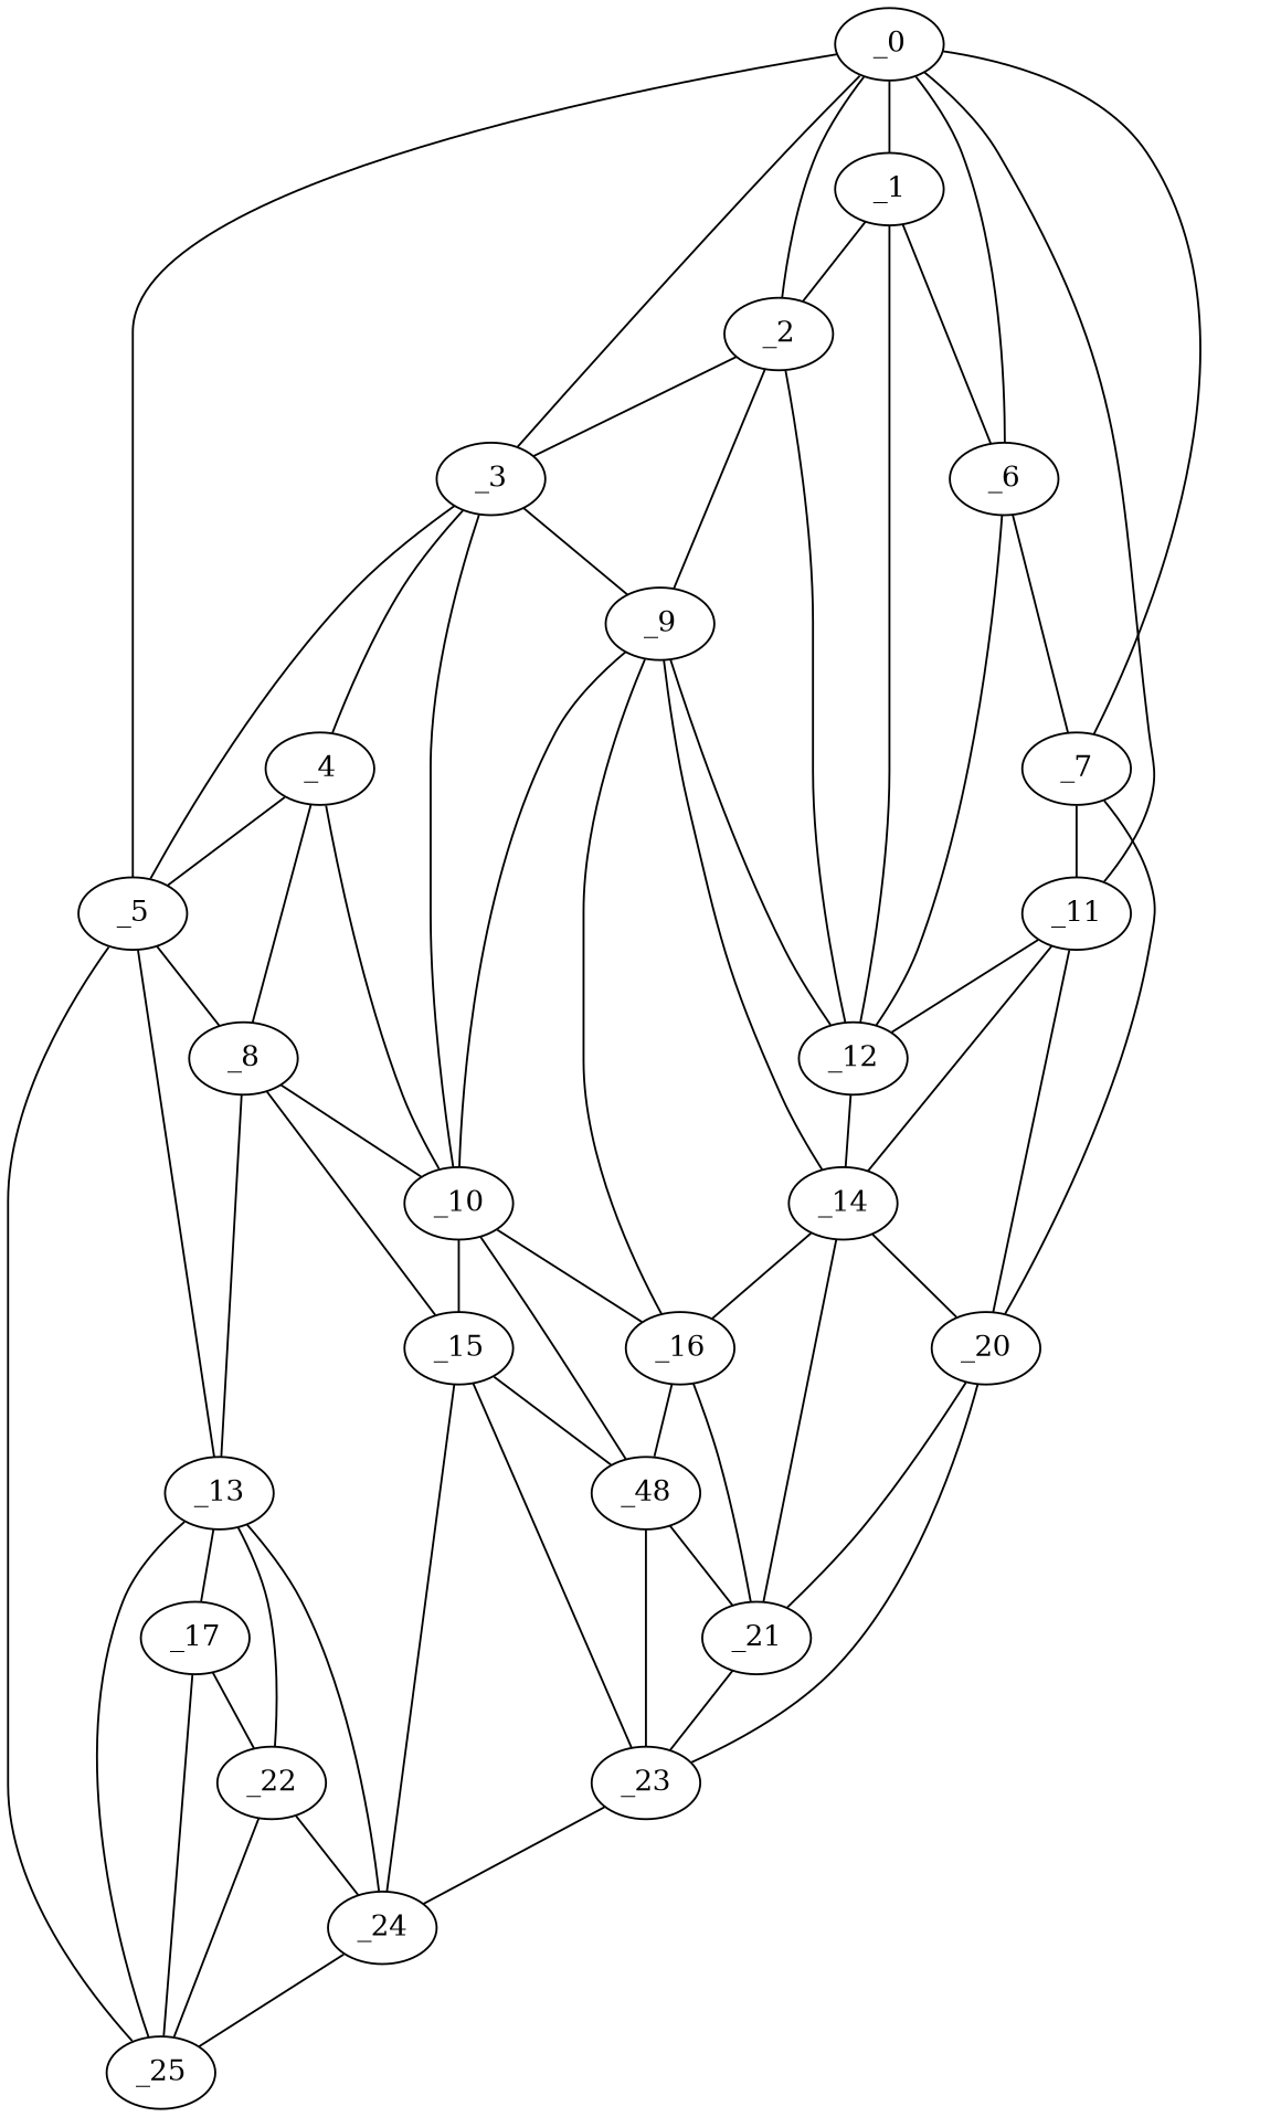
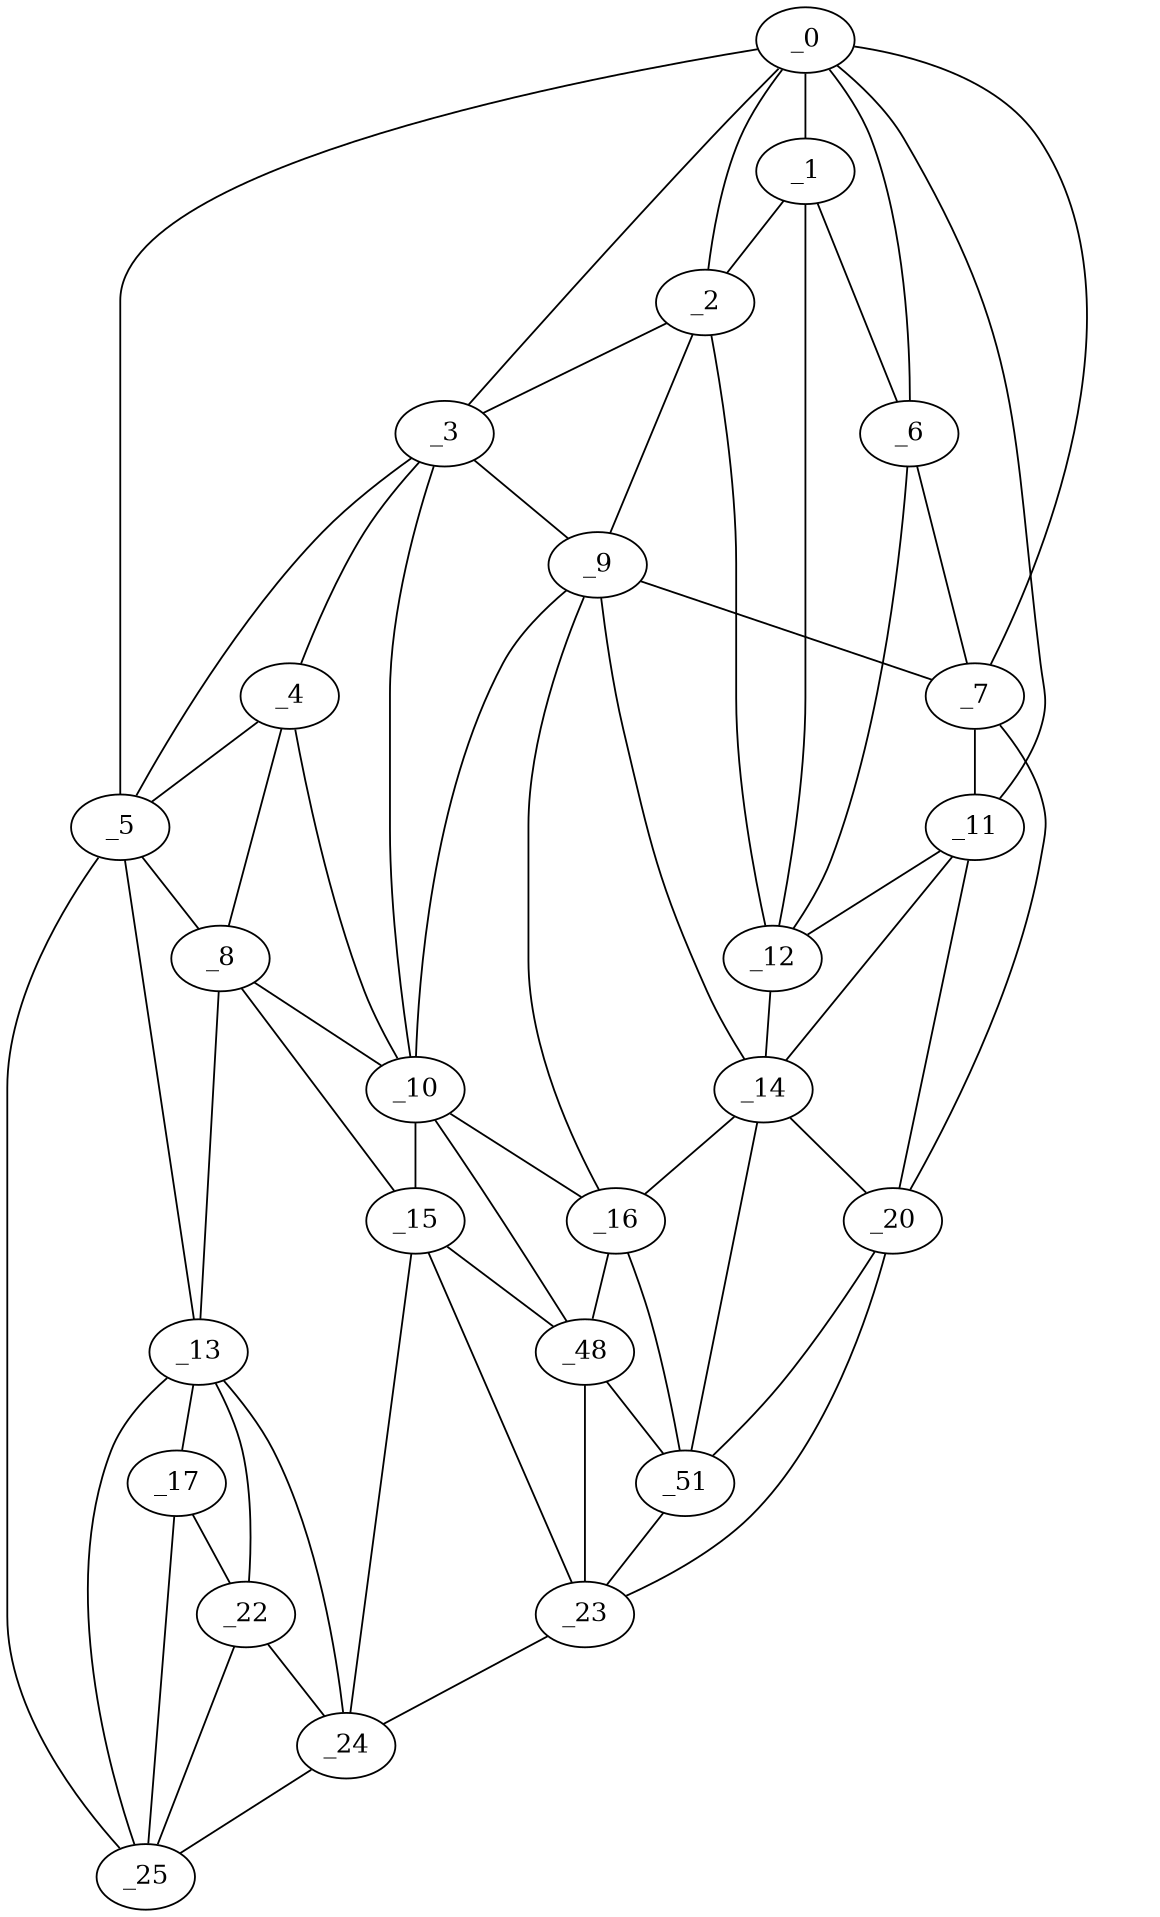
  graph {
    node [x=63 y=16]
    edge [valence=2]
    _0 [x=36 y=9]
    _1 [x=37]
    _2 [x=38 y=40]
    _3 [x=38 y=47]
    _5 [x=39 y=118]
    _6 [x=44 y=12]
    _7 [x=50 y=4]
    _11 [y=12]
    _12 [y=32]
    _9 [x=62 y=37]
    _4 [x=39 y=64]
    _10 [x=62 y=54]
    _8 [x=61 y=67]
    _13 [y=115]
    _25 [x=97 y=115]
    _20 [x=96]
    _14 [x=87 y=33]
    _16 [x=91 y=39]
    _15 [x=89 y=73]
    n20 [label=_48 x=95 y=52]
    _17 [x=91 y=110]
    _22 [x=96 y=100]
    _24 [x=97 y=92]
-   _21 [x=96 y=24]
+   _21 [x=96 y=24 label=_51]
    _23 [x=97 y=72]
    _0 -- _1 [valence=1]
    _0 -- _2
    _0 -- _3 [valence=1]
    _0 -- _5 [valence=1]
    _0 -- _6
    _0 -- _7 [valence=1]
    _0 -- _11 [valence=1]
    _1 -- _2
    _1 -- _6
    _1 -- _12 [valence=1]
    _2 -- _3
    _2 -- _12
    _2 -- _9 [valence=1]
    _3 -- _5 [valence=1]
    _3 -- _9
    _3 -- _4
    _3 -- _10
    _5 -- _8
    _5 -- _13 [valence=1]
    _5 -- _25 [valence=1]
    _6 -- _7
    _6 -- _12
    _7 -- _11
    _7 -- _20 [valence=1]
    _11 -- _12
    _11 -- _20 [valence=1]
    _11 -- _14 [valence=1]
    _12 -- _14
-   _9 -- _12 [valence=1]
+   _9 -- _7 [valence=1]
    _9 -- _10
    _9 -- _14
    _9 -- _16
    _4 -- _5
    _4 -- _10
    _4 -- _8
    _10 -- _16 [valence=1]
    _10 -- _15
    _10 -- n20
    _8 -- _10
    _8 -- _13 [valence=1]
    _8 -- _15
    _13 -- _25
    _13 -- _17 [valence=1]
    _13 -- _22
    _13 -- _24
    _20 -- _21 [valence=1]
    _20 -- _23 [valence=1]
    _14 -- _20 [valence=1]
    _14 -- _16
    _14 -- _21
    _16 -- n20
    _16 -- _21
    _15 -- n20
    _15 -- _24
    _15 -- _23
    n20 -- _21
    n20 -- _23 [valence=1]
    _17 -- _25 [valence=1]
    _17 -- _22
    _22 -- _25
    _22 -- _24
    _24 -- _25 [valence=1]
    _21 -- _23
    _23 -- _24 [valence=1]
  }
